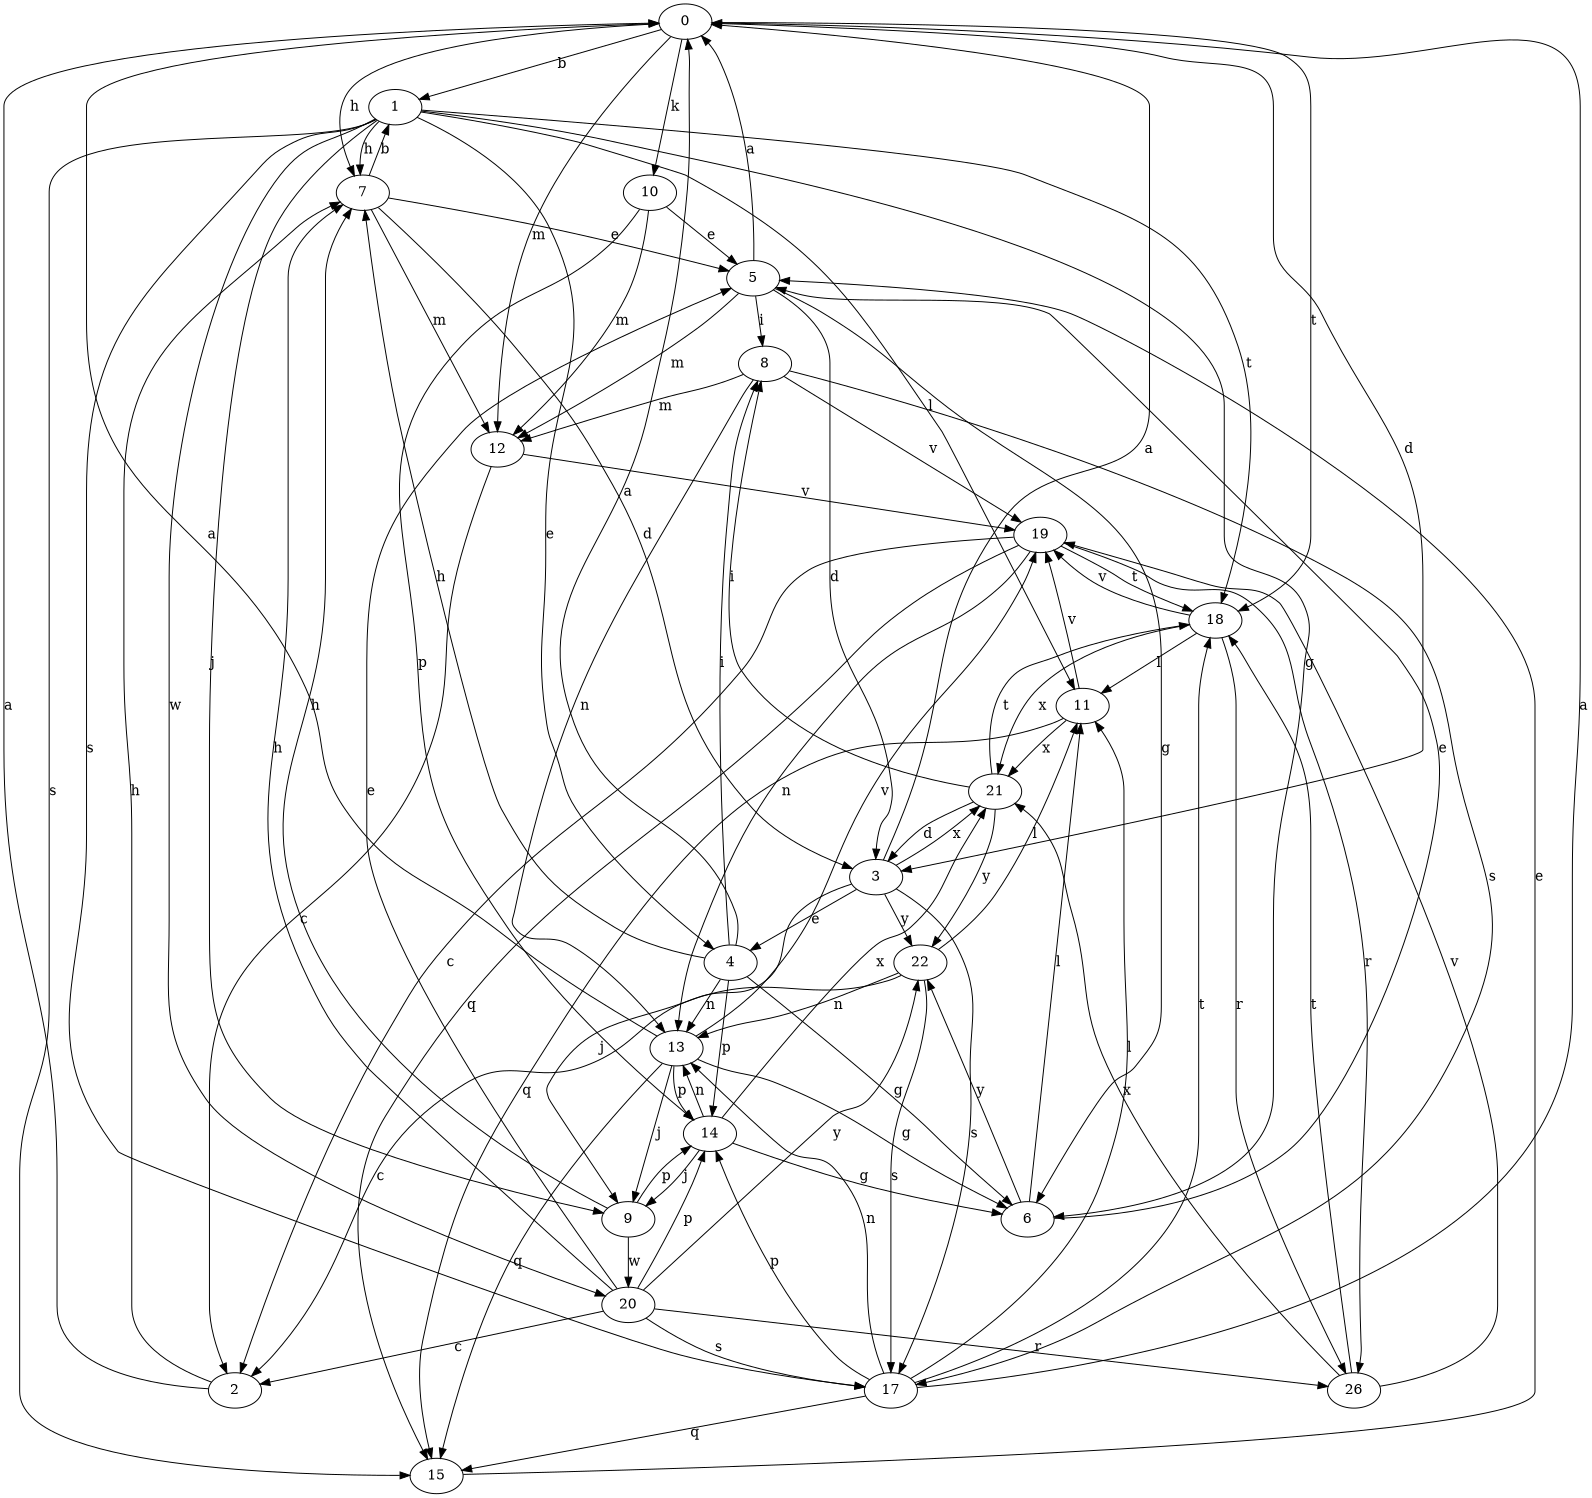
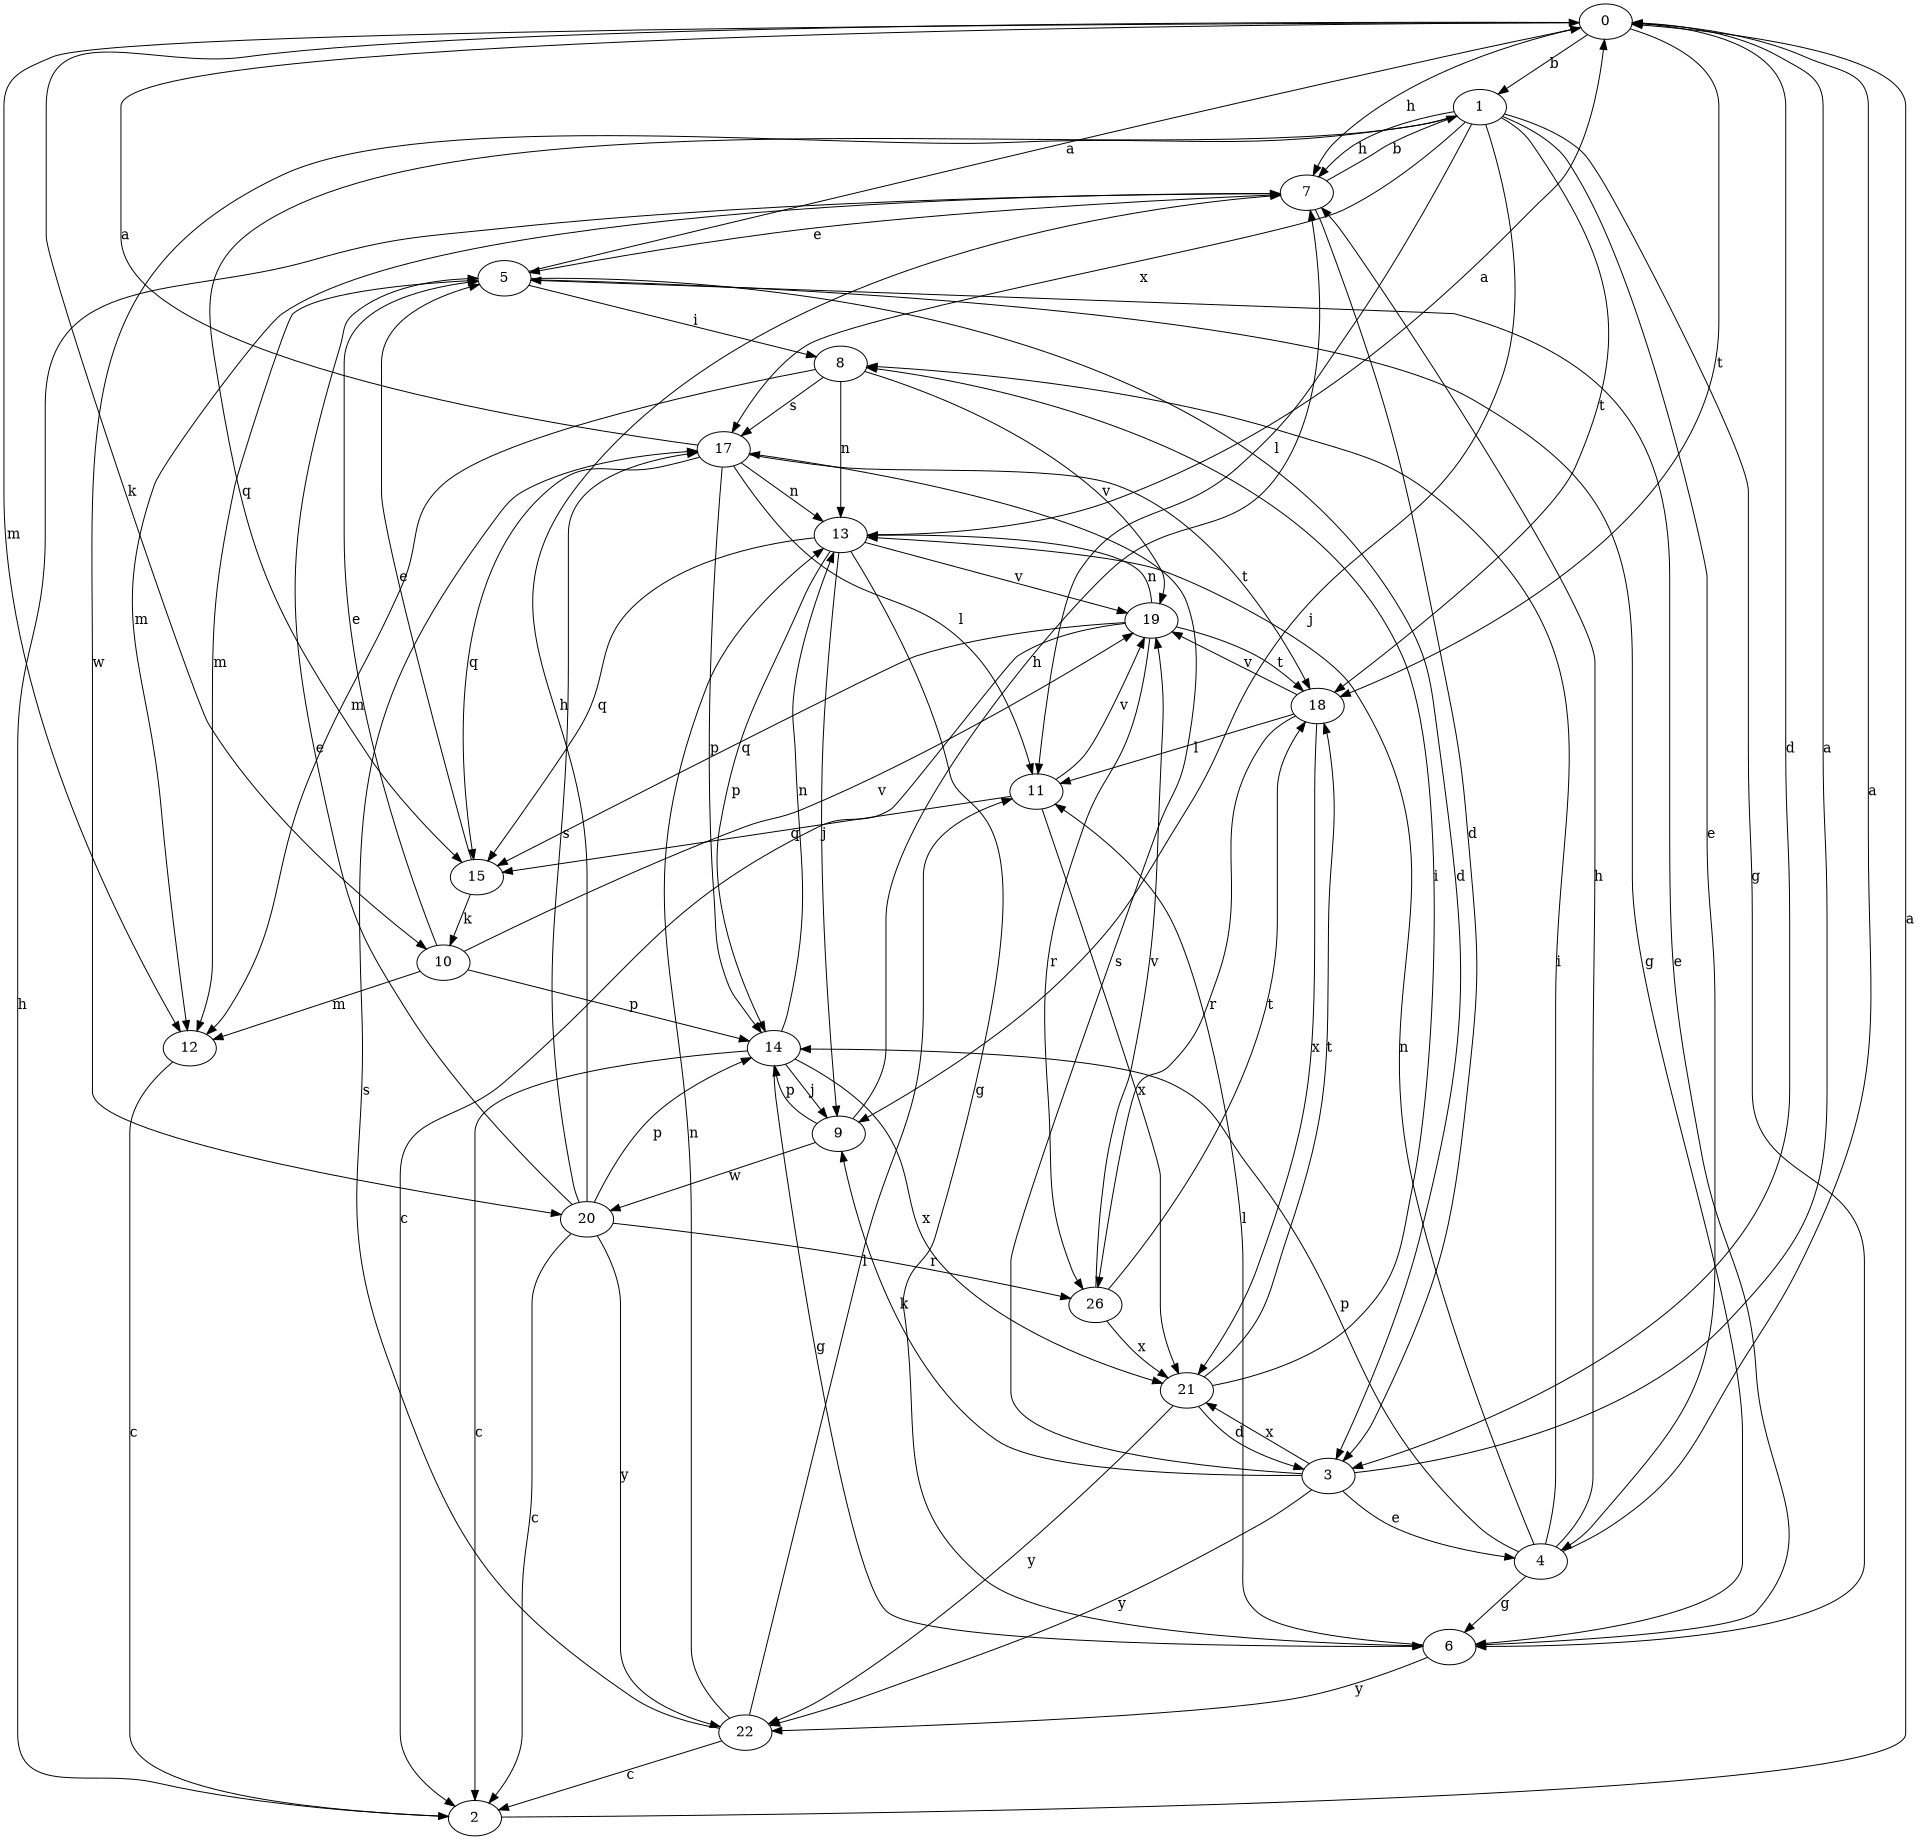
  strict digraph {
    0
    1
    3
    7
    10
    12
    18
    4
    6
    9
    11
    15
    17
    20
    21
    22
    5
    14
    19
    2
    n21 [label=26]
    8
    13
    0 -> 1 [label=b]
    0 -> 3 [label=d]
    0 -> 7 [label=h]
    0 -> 10 [label=k]
    0 -> 12 [label=m]
    0 -> 18 [label=t]
    1 -> 7 [label=h]
    1 -> 18 [label=t]
    1 -> 4 [label=e]
    1 -> 6 [label=g]
    1 -> 9 [label=j]
    1 -> 11 [label=l]
-   1 -> 15 [label=s]
-   1 -> 17 [label=s]
+   1 -> 15 [label=q]
+   1 -> 17 [label=x]
    1 -> 20 [label=w]
    3 -> 0 [label=a]
    3 -> 4 [label=e]
-   3 -> 9 [label=j]
+   3 -> 9 [label=k]
    3 -> 17 [label=s]
    3 -> 21 [label=x]
    3 -> 22 [label=y]
    7 -> 1 [label=b]
    7 -> 3 [label=d]
    7 -> 12 [label=m]
    7 -> 5 [label=e]
    10 -> 12 [label=m]
    10 -> 5 [label=e]
    10 -> 14 [label=p]
-   12 -> 19 [label=v]
+   10 -> 19 [label=v]
    12 -> 2 [label=c]
    18 -> 11 [label=l]
    18 -> 21 [label=x]
    18 -> 19 [label=v]
    18 -> n21 [label=r]
    4 -> 0 [label=a]
    4 -> 7 [label=h]
    4 -> 6 [label=g]
    4 -> 14 [label=p]
    4 -> 8 [label=i]
    4 -> 13 [label=n]
    6 -> 11 [label=l]
    6 -> 22 [label=y]
    6 -> 5 [label=e]
    9 -> 7 [label=h]
    9 -> 20 [label=w]
    9 -> 14 [label=p]
    11 -> 15 [label=q]
    11 -> 21 [label=x]
    11 -> 19 [label=v]
+   15 -> 10 [label=k]
    15 -> 5 [label=e]
    17 -> 0 [label=a]
    17 -> 18 [label=t]
    17 -> 11 [label=l]
    17 -> 15 [label=q]
    17 -> 14 [label=p]
    17 -> 13 [label=n]
    20 -> 7 [label=h]
    20 -> 17 [label=s]
    20 -> 22 [label=y]
    20 -> 5 [label=e]
    20 -> 14 [label=p]
    20 -> 2 [label=c]
    20 -> n21 [label=r]
    21 -> 3 [label=d]
    21 -> 18 [label=t]
    21 -> 22 [label=y]
    21 -> 8 [label=i]
    22 -> 11 [label=l]
    22 -> 17 [label=s]
    22 -> 2 [label=c]
    22 -> 13 [label=n]
    5 -> 0 [label=a]
    5 -> 3 [label=d]
    5 -> 12 [label=m]
    5 -> 6 [label=g]
    5 -> 8 [label=i]
    14 -> 6 [label=g]
    14 -> 9 [label=j]
    14 -> 21 [label=x]
+   14 -> 2 [label=c]
    14 -> 13 [label=n]
    19 -> 18 [label=t]
    19 -> 15 [label=q]
    19 -> 2 [label=c]
    19 -> n21 [label=r]
    19 -> 13 [label=n]
    2 -> 0 [label=a]
    2 -> 7 [label=h]
    n21 -> 18 [label=t]
    n21 -> 21 [label=x]
    n21 -> 19 [label=v]
    8 -> 12 [label=m]
    8 -> 17 [label=s]
    8 -> 19 [label=v]
    8 -> 13 [label=n]
    13 -> 0 [label=a]
    13 -> 6 [label=g]
    13 -> 9 [label=j]
    13 -> 15 [label=q]
    13 -> 14 [label=p]
    13 -> 19 [label=v]
  }
